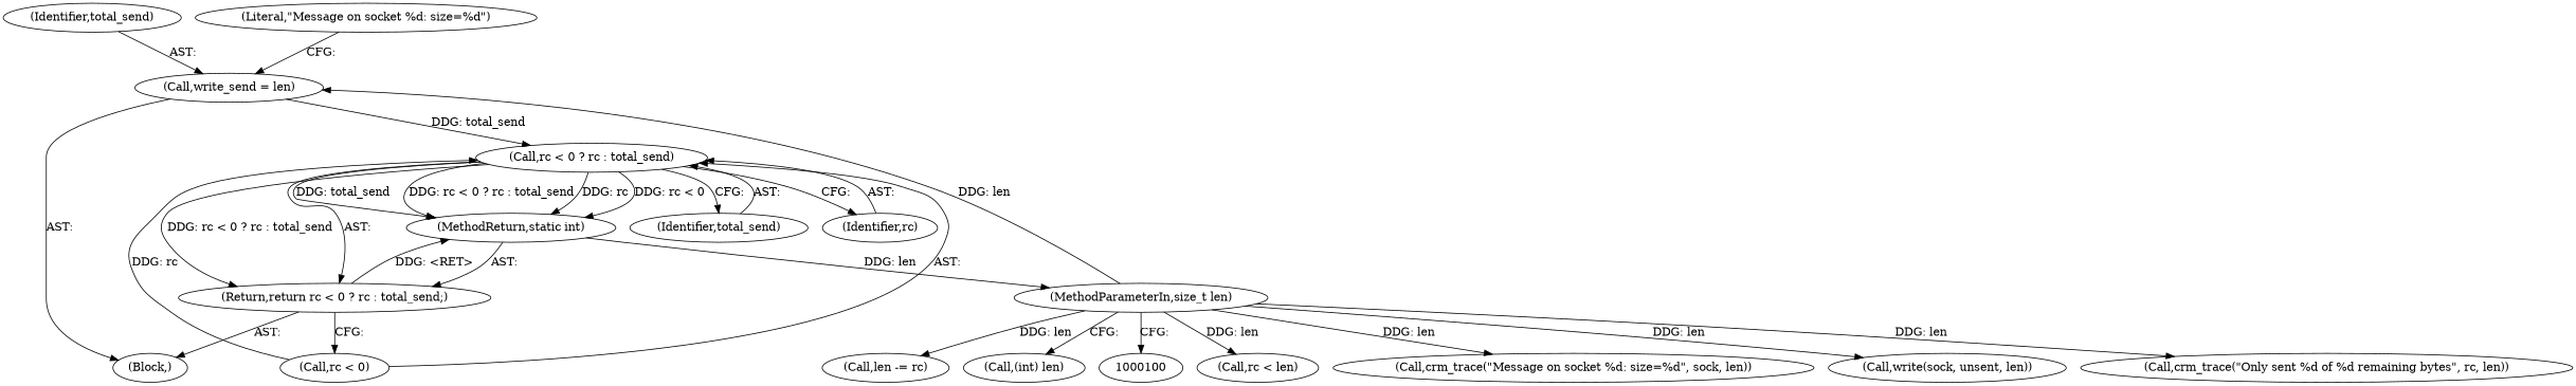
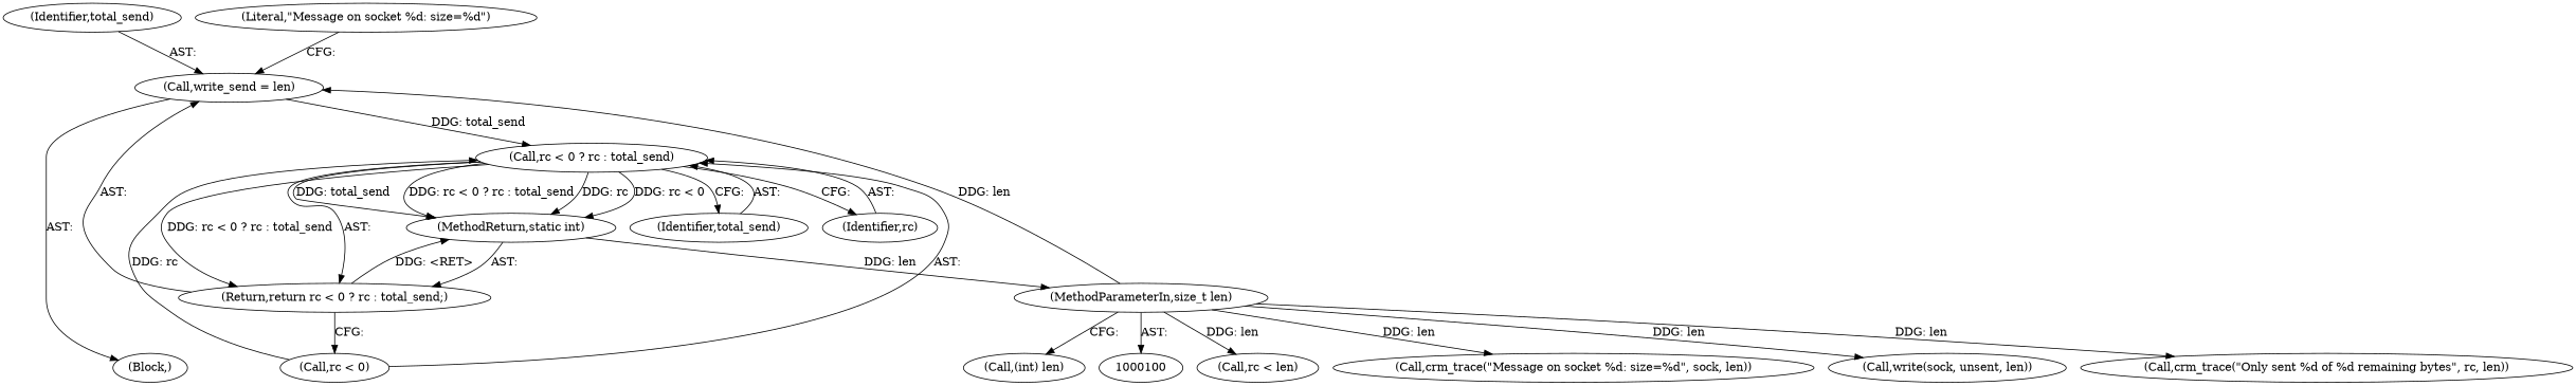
  digraph {
    n1 [label="(Call,write_send = len)"]
    n2 [label="(Call,rc < 0 ? rc : total_send)"]
    n3 [label="(Block,)"]
    n4 [label="(MethodReturn,static int)"]
    n5 [label="(Return,return rc < 0 ? rc : total_send;)"]
    n6 [label="(Identifier,total_send)"]
    n7 [label="(Identifier,rc)"]
    n8 [label="(MethodParameterIn,size_t len)"]
    n9 [label="(Call,rc < len)"]
    n10 [label="(Call,crm_trace(\"Message on socket %d: size=%d\", sock, len))"]
    n11 [label="(Call,write(sock, unsent, len))"]
    n12 [label="(Call,crm_trace(\"Only sent %d of %d remaining bytes\", rc, len))"]
-   n13 [label="(Call,len -= rc)"]
    n14 [label="(Call,(int) len)"]
    1000100
    n16 [label="(Call,rc < 0)"]
    n17 [label="(Identifier,total_send)"]
    n18 [label="(Literal,\"Message on socket %d: size=%d\")"]
    n1 -> n2 [label="DDG: total_send"]
    n1 -> n3 [label="AST: "]
    n2 -> n4 [label="DDG: total_send"]
    n2 -> n4 [label="DDG: rc < 0 ? rc : total_send"]
    n2 -> n4 [label="DDG: rc"]
    n2 -> n4 [label="DDG: rc < 0"]
    n2 -> n5 [label="AST: "]
    n2 -> n5 [label="DDG: rc < 0 ? rc : total_send"]
    n2 -> n6 [label="CFG: "]
    n2 -> n7 [label="CFG: "]
    n4 -> n5 [label="AST: "]
    n4 -> n8 [label="DDG: len"]
-   n5 -> n3 [label="AST: "]
+   n5 -> n1 [label="AST: "]
    n5 -> n4 [label="DDG: <RET>"]
    n5 -> n16 [label="CFG: "]
    n6 -> n2 [label="AST: "]
    n7 -> n2 [label="AST: "]
    n8 -> n1 [label="DDG: len"]
    n8 -> n9 [label="DDG: len"]
    n8 -> n10 [label="DDG: len"]
    n8 -> n11 [label="DDG: len"]
    n8 -> n12 [label="DDG: len"]
-   n8 -> n13 [label="DDG: len"]
    n8 -> n14 [label="CFG: "]
-   n8 -> 1000100 [label="CFG: "]
+   n8 -> 1000100 [label="AST: "]
    n16 -> n2 [label="AST: "]
    n16 -> n2 [label="DDG: rc"]
    n17 -> n1 [label="AST: "]
    n18 -> n1 [label="CFG: "]
  }
